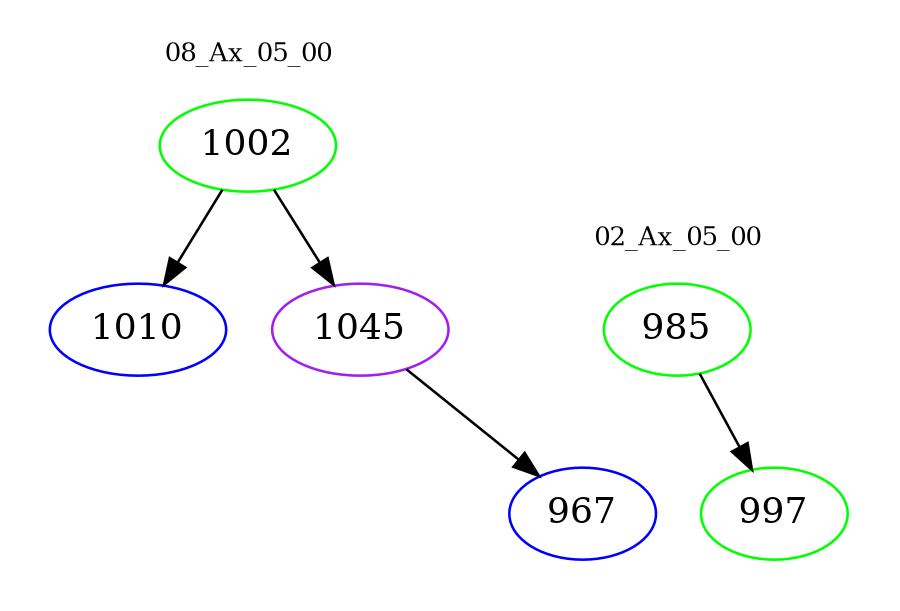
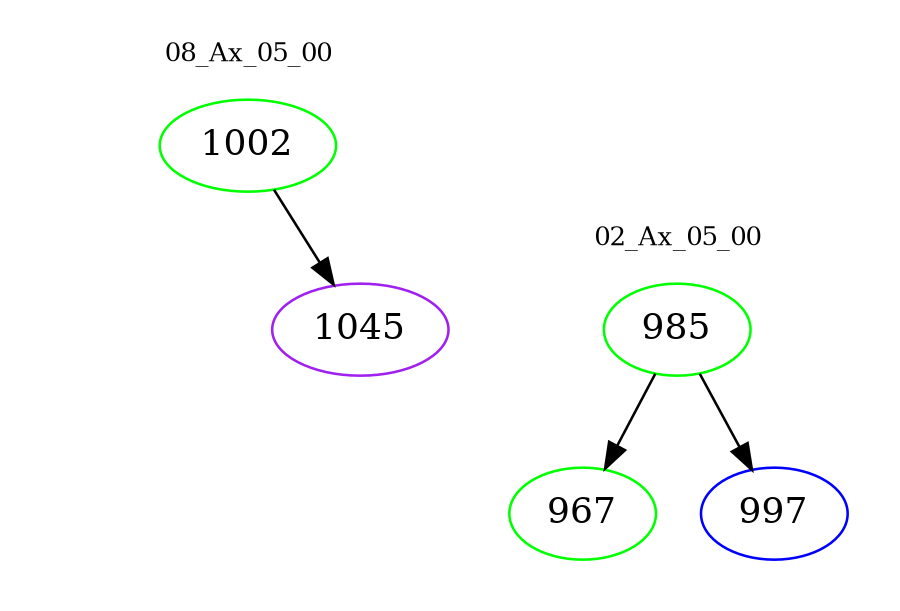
  digraph {
    node [color=blue]
    edge [color=black]
    n1 [color=green label=1002]
-   n2 [label=1010]
    n3 [color=purple label=1045]
    n4 [color=green label=985]
-   n5 [label=967]
-   n6 [color=green label=997]
+   n5 [color=green label=967]
+   n6 [label=997]
    subgraph cluster_1 {
      color=white
      fontsize=10
      label="08_Ax_05_00"
      n1
-     n2
      n3
    }
    subgraph cluster_2 {
      color=white
      fontsize=10
      label="02_Ax_05_00"
      n4
      n5
      n6
    }
-   n1 -> n2
    n1 -> n3
-   n3 -> n5
+   n4 -> n5
    n4 -> n6
  }
